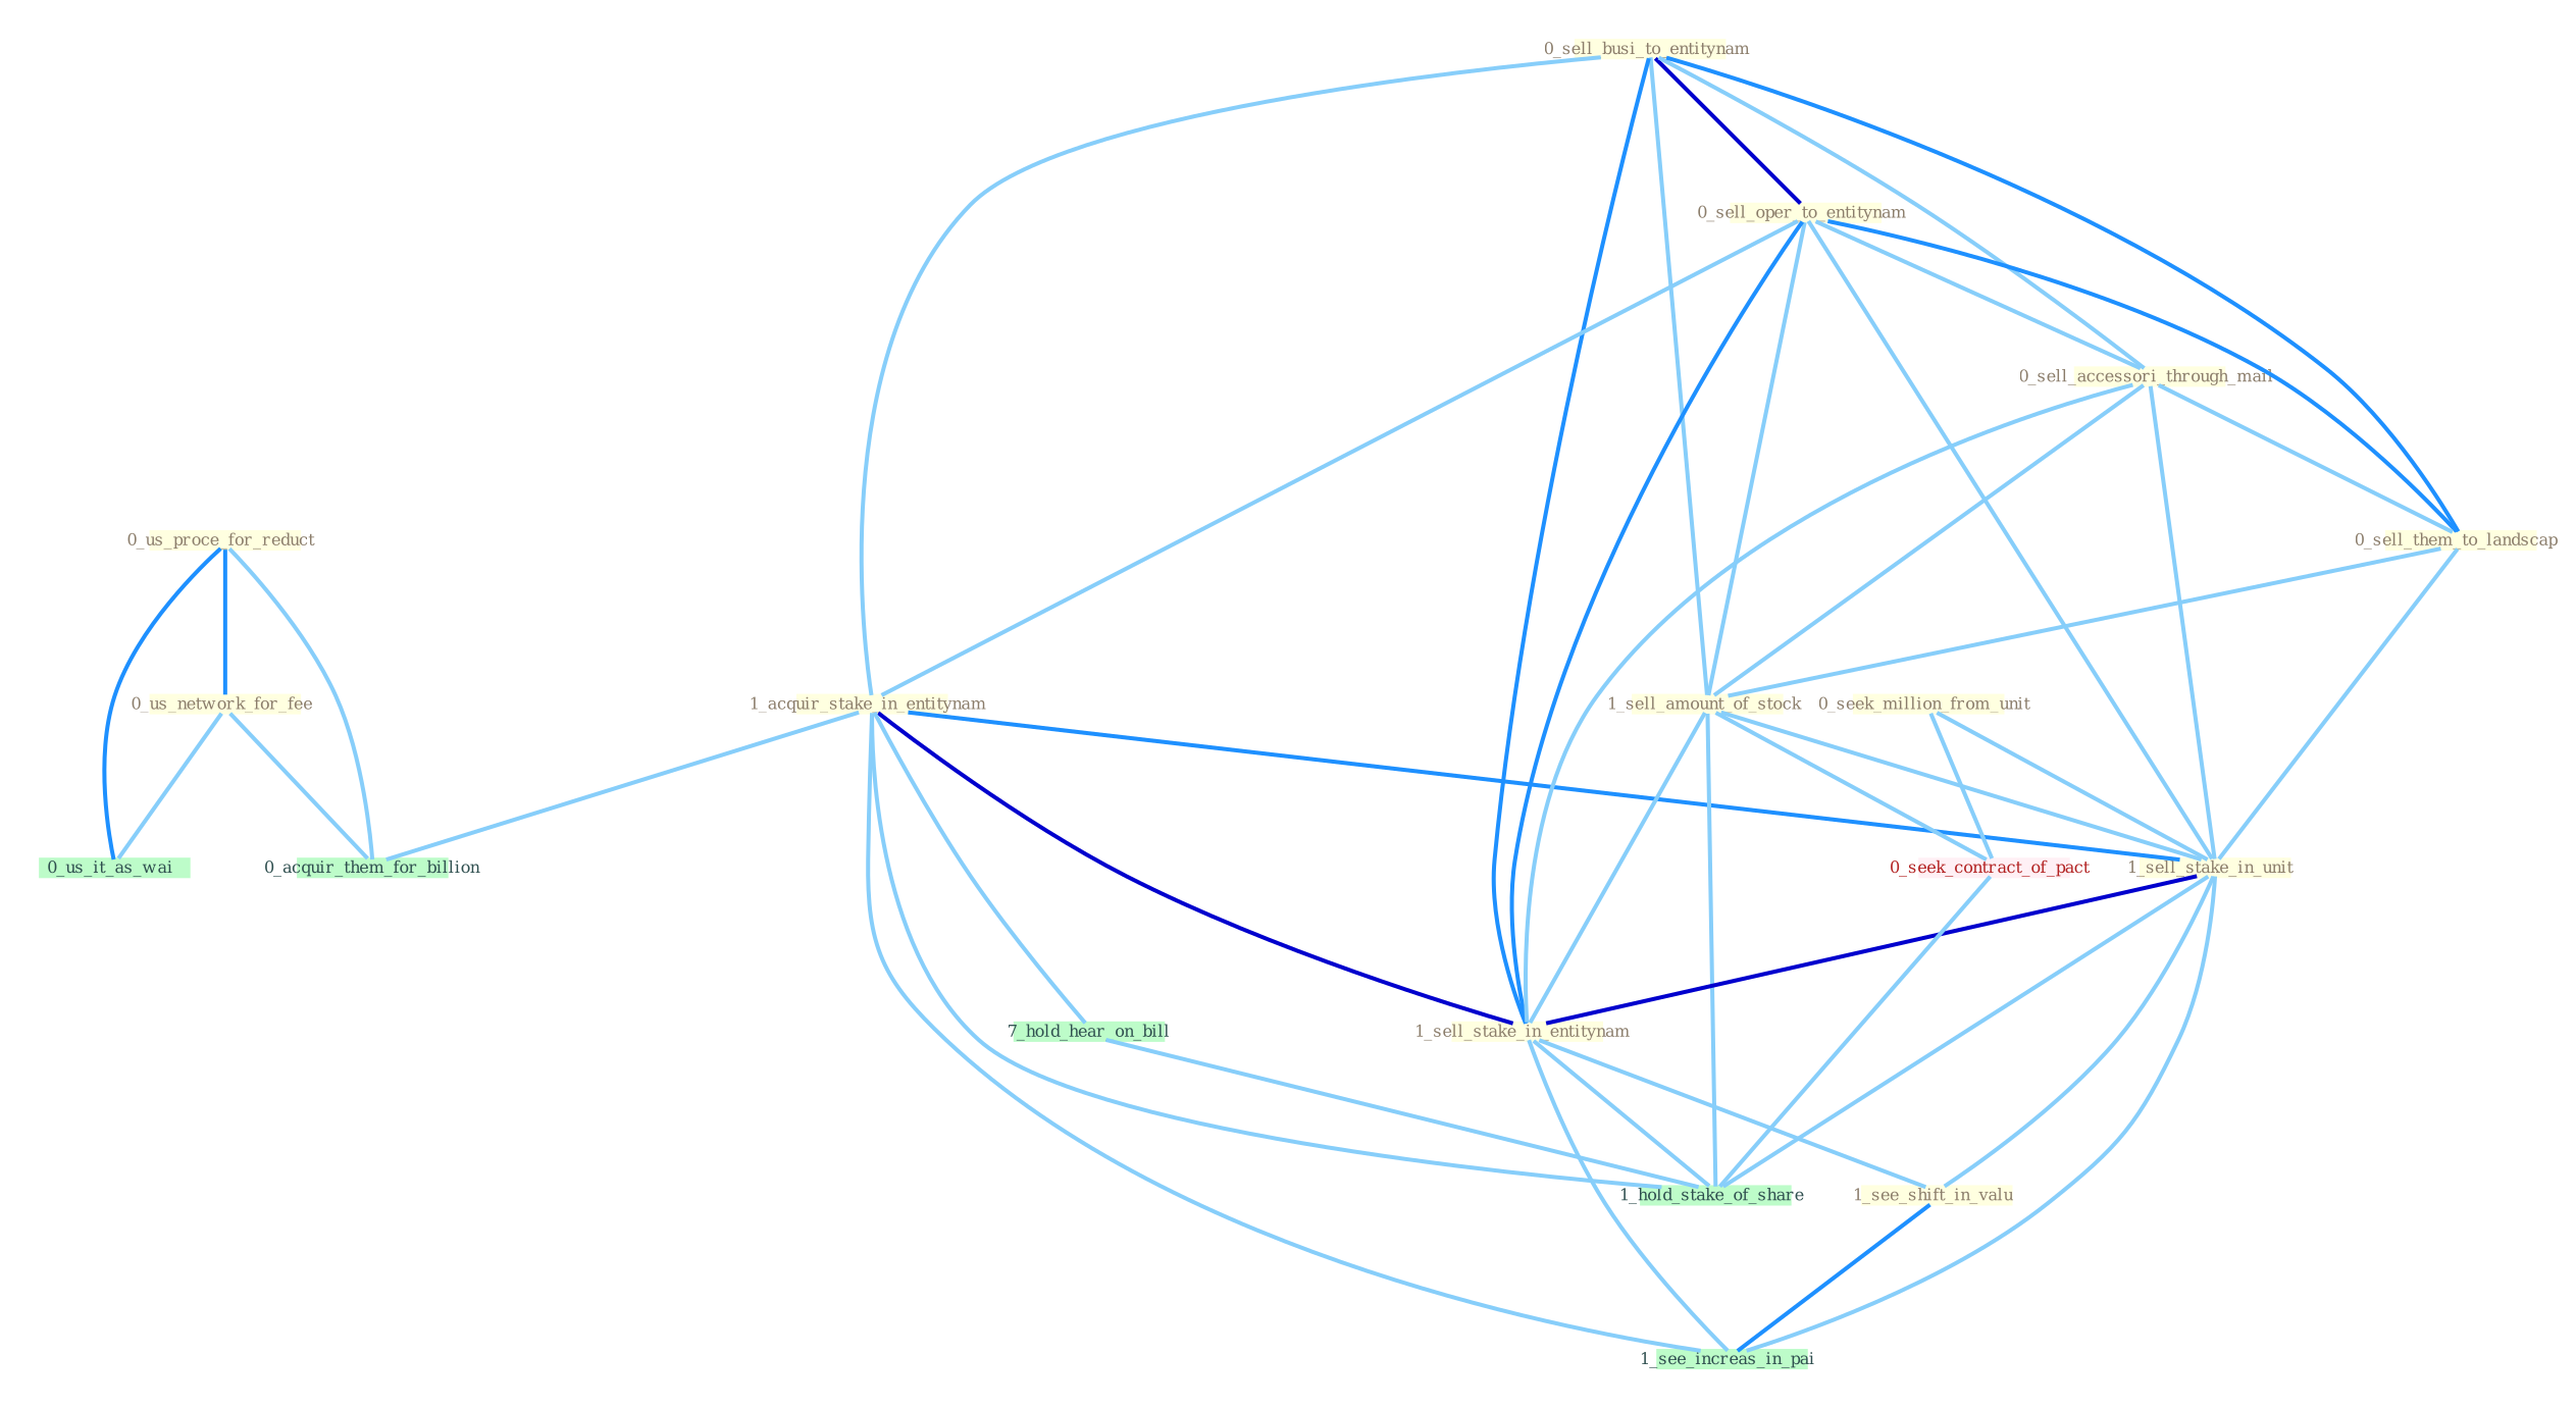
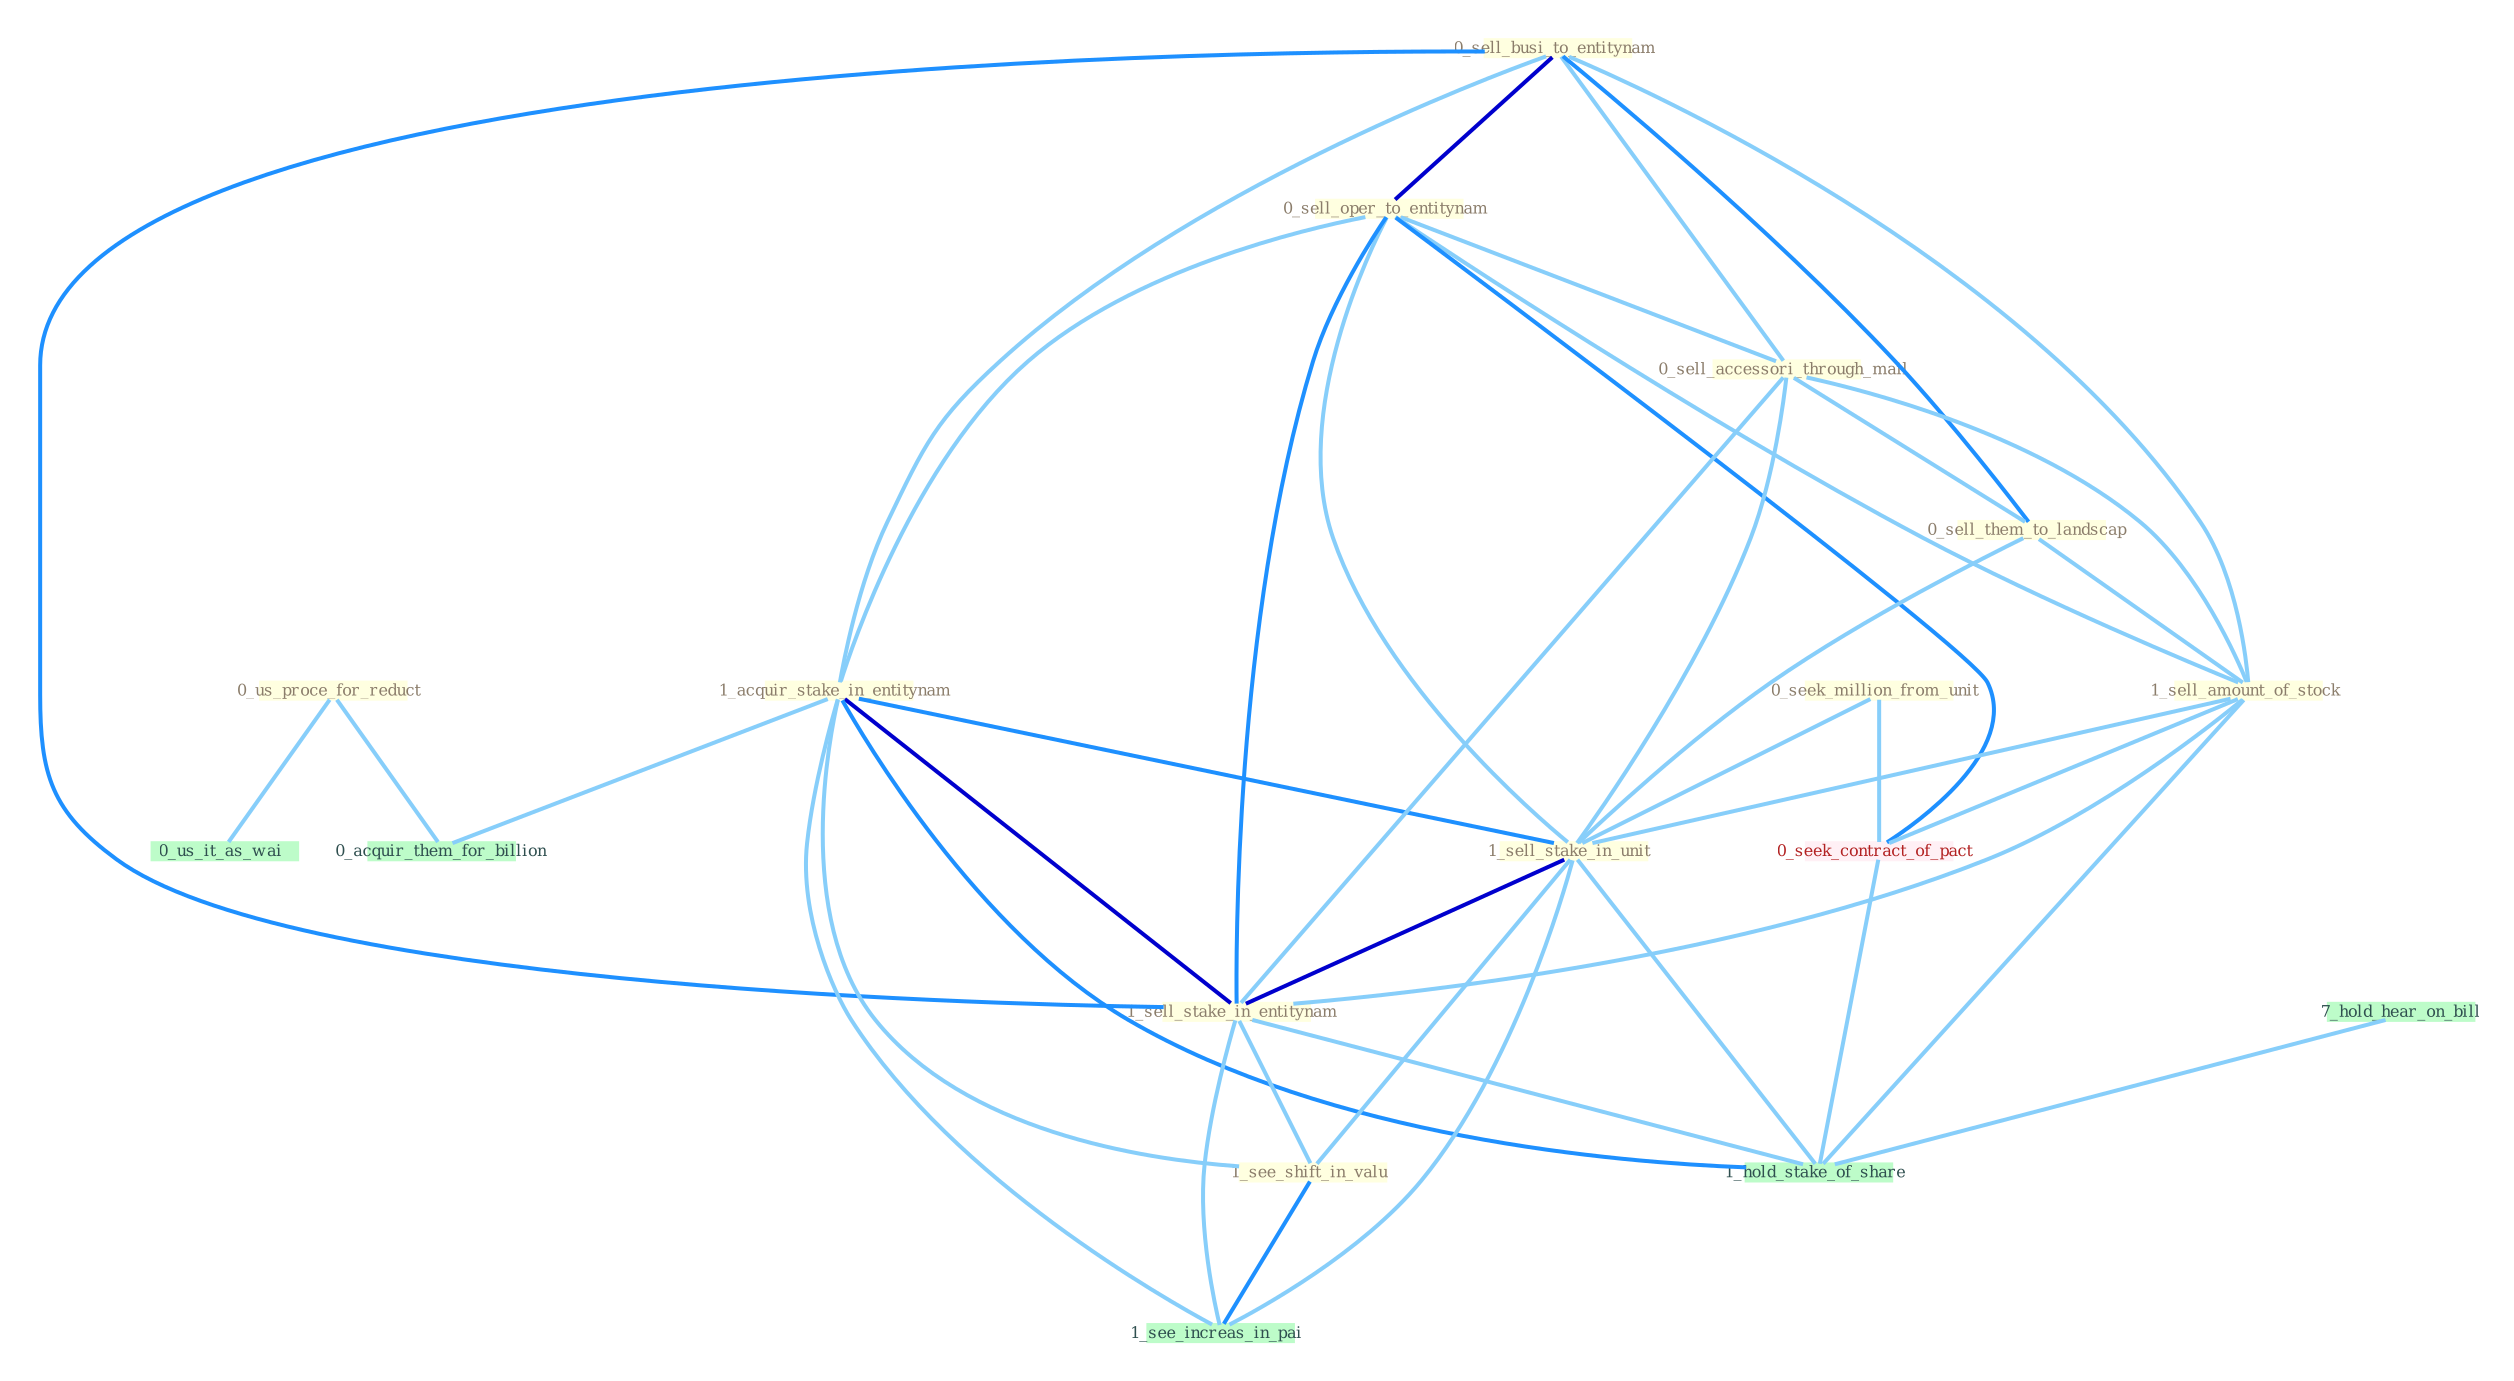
  graph {
    node [color="#ffffe0" fixedsize=true fontcolor="#8b7d6b" fontsize=4 shape=polygon style=filled]
    edge [color="#87cefa" w=1]
    "0_us_proce_for_reduct " [height=.06 width=.5]
    "0_sell_busi_to_entitynam " [height=.06 width=.5]
    "0_sell_oper_to_entitynam " [height=.06 width=.5]
    "1_acquir_stake_in_entitynam " [height=.06 width=.5]
    "0_sell_accessori_through_mail " [height=.06 width=.5]
    "0_seek_million_from_unit " [height=.06 width=.5]
-   "0_us_network_for_fee " [height=.06 width=.5]
    "0_sell_them_to_landscap " [height=.06 width=.5]
    "1_sell_amount_of_stock " [height=.06 width=.5]
    "1_sell_stake_in_unit " [height=.06 width=.5]
    "1_sell_stake_in_entitynam " [height=.06 width=.5]
    "1_see_shift_in_valu " [height=.06 width=.5]
    "0_seek_contract_of_pact " [color="#fff0f5" fontcolor="#b22222" height=.06 width=.5]
    "0_us_it_as_wai " [color="#BDFCC9" fontcolor="#2f4f4f" height=.06 width=.5]
    n15 [color="#BDFCC9" fontcolor="#2f4f4f" height=.06 label="0_acquir_them_for_billion" width=.5]
    "1_see_increas_in_pai " [color="#BDFCC9" fontcolor="#2f4f4f" height=.06 width=.5]
    "1_hold_stake_of_share " [color="#BDFCC9" fontcolor="#2f4f4f" height=.06 width=.5]
    n18 [color="#BDFCC9" fontcolor="#2f4f4f" height=.06 label="7_hold_hear_on_bill" width=.5]
    subgraph sub_1 {
      "0_us_proce_for_reduct "
      "0_sell_busi_to_entitynam "
      "0_sell_oper_to_entitynam "
      "1_acquir_stake_in_entitynam "
      "0_sell_accessori_through_mail "
      "0_seek_million_from_unit "
-     "0_us_network_for_fee "
      "0_sell_them_to_landscap "
      "1_sell_amount_of_stock "
      "1_sell_stake_in_unit "
      "1_sell_stake_in_entitynam "
      "1_see_shift_in_valu "
    }
    subgraph sub_2 {
      "0_seek_contract_of_pact "
    }
-   "0_us_proce_for_reduct " -- "0_us_network_for_fee " [color="#1e90ff" w=2]
-   "0_us_proce_for_reduct " -- "0_us_it_as_wai " [color="#1e90ff"]
+   "0_us_proce_for_reduct " -- "0_us_it_as_wai "
    "0_us_proce_for_reduct " -- n15
    "0_sell_busi_to_entitynam " -- "0_sell_oper_to_entitynam " [color="#0000cd" w=3]
    "0_sell_busi_to_entitynam " -- "1_acquir_stake_in_entitynam "
    "0_sell_busi_to_entitynam " -- "0_sell_accessori_through_mail "
    "0_sell_busi_to_entitynam " -- "0_sell_them_to_landscap " [color="#1e90ff" w=2]
    "0_sell_busi_to_entitynam " -- "1_sell_amount_of_stock "
    "0_sell_busi_to_entitynam " -- "1_sell_stake_in_entitynam " [color="#1e90ff" w=2]
    "0_sell_oper_to_entitynam " -- "1_acquir_stake_in_entitynam "
    "0_sell_oper_to_entitynam " -- "0_sell_accessori_through_mail "
-   "0_sell_oper_to_entitynam " -- "0_sell_them_to_landscap " [color="#1e90ff" w=2]
+   "0_sell_oper_to_entitynam " -- "0_seek_contract_of_pact " [color="#1e90ff" w=2]
    "0_sell_oper_to_entitynam " -- "1_sell_amount_of_stock "
    "0_sell_oper_to_entitynam " -- "1_sell_stake_in_unit "
    "0_sell_oper_to_entitynam " -- "1_sell_stake_in_entitynam " [color="#1e90ff" w=2]
    "1_acquir_stake_in_entitynam " -- "1_sell_stake_in_unit " [color="#1e90ff" w=2]
    "1_acquir_stake_in_entitynam " -- "1_sell_stake_in_entitynam " [color="#0000cd" w=3]
-   "1_acquir_stake_in_entitynam " -- n18
+   "1_acquir_stake_in_entitynam " -- "1_see_shift_in_valu "
    "1_acquir_stake_in_entitynam " -- n15
    "1_acquir_stake_in_entitynam " -- "1_see_increas_in_pai "
-   "1_acquir_stake_in_entitynam " -- "1_hold_stake_of_share "
+   "1_acquir_stake_in_entitynam " -- "1_hold_stake_of_share " [color="#1e90ff"]
    "0_sell_accessori_through_mail " -- "0_sell_them_to_landscap "
    "0_sell_accessori_through_mail " -- "1_sell_amount_of_stock "
    "0_sell_accessori_through_mail " -- "1_sell_stake_in_unit "
    "0_sell_accessori_through_mail " -- "1_sell_stake_in_entitynam "
    "0_seek_million_from_unit " -- "1_sell_stake_in_unit "
    "0_seek_million_from_unit " -- "0_seek_contract_of_pact "
-   "0_us_network_for_fee " -- "0_us_it_as_wai "
-   "0_us_network_for_fee " -- n15
    "0_sell_them_to_landscap " -- "1_sell_amount_of_stock "
    "0_sell_them_to_landscap " -- "1_sell_stake_in_unit "
    "1_sell_amount_of_stock " -- "1_sell_stake_in_unit "
    "1_sell_amount_of_stock " -- "1_sell_stake_in_entitynam "
    "1_sell_amount_of_stock " -- "0_seek_contract_of_pact "
    "1_sell_amount_of_stock " -- "1_hold_stake_of_share "
    "1_sell_stake_in_unit " -- "1_sell_stake_in_entitynam " [color="#0000cd" w=3]
    "1_sell_stake_in_unit " -- "1_see_shift_in_valu "
    "1_sell_stake_in_unit " -- "1_see_increas_in_pai "
    "1_sell_stake_in_unit " -- "1_hold_stake_of_share "
    "1_sell_stake_in_entitynam " -- "1_see_shift_in_valu "
    "1_sell_stake_in_entitynam " -- "1_see_increas_in_pai "
    "1_sell_stake_in_entitynam " -- "1_hold_stake_of_share "
    "1_see_shift_in_valu " -- "1_see_increas_in_pai " [color="#1e90ff" w=2]
    "0_seek_contract_of_pact " -- "1_hold_stake_of_share "
    n18 -- "1_hold_stake_of_share "
  }
